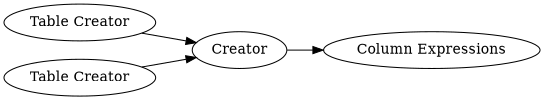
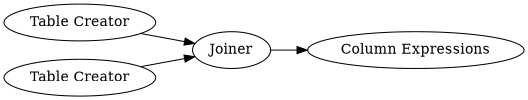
  digraph {
    rankdir=LR
    n1 [label="Table Creator"]
-   n2 [label=Creator]
+   n2 [label=Joiner]
    n3 [label="Table Creator"]
    n4 [label="Column Expressions"]
    n1 -> n2
    n2 -> n4
    n3 -> n2
  }
